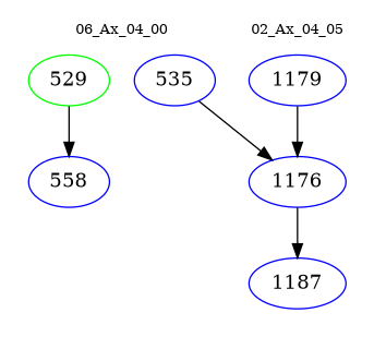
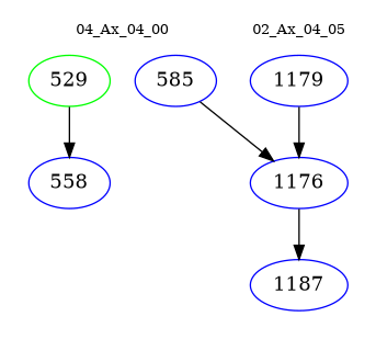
  digraph {
    node [color=blue]
    edge [color=black]
-   n1 [label=535]
+   n1 [label=585]
    n2 [color=green label=529]
    n3 [label=558]
    n4 [label=1179]
    n5 [label=1176]
    n6 [label=1187]
    subgraph cluster_1 {
      color=white
      fontsize=10
-     label="06_Ax_04_00"
+     label="04_Ax_04_00"
      n1
      n2
      n3
    }
    subgraph cluster_2 {
      color=white
      fontsize=10
      label="02_Ax_04_05"
      n4
      n5
      n6
    }
    n1 -> n5
    n2 -> n3
    n4 -> n5
    n5 -> n6
  }
